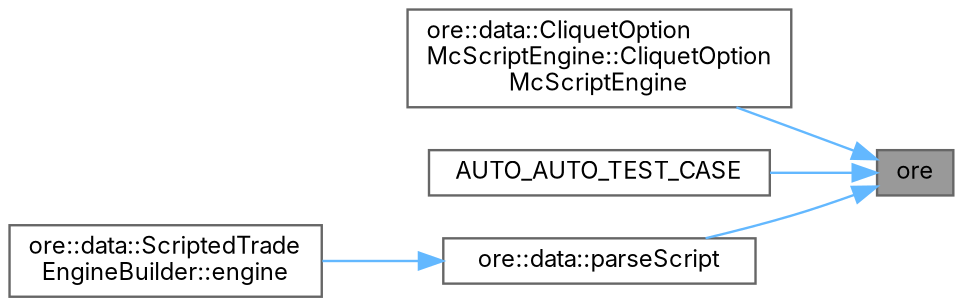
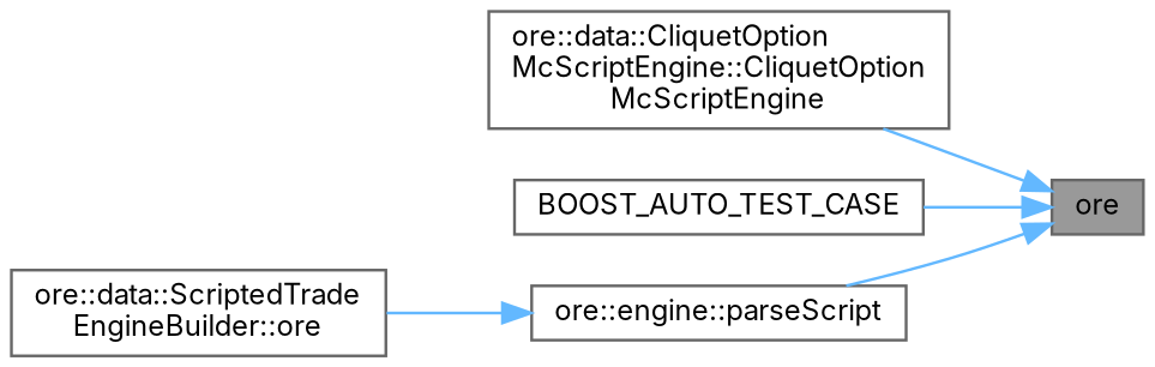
  digraph {
    fontname=Inter
    rankdir=RL
    node [color=grey40 fillcolor=white fontname=Inter fontsize=10 shape=box style=filled]
    edge [color=steelblue1 dir=back fontname=Inter fontsize=10 labelfontname=Helvetica labelfontsize=10 style=solid]
    n1 [color=gray40 fillcolor=grey60 fontcolor=black height=0.2 label=ore width=0.4]
    n2 [height=0.2 label="ore::data::CliquetOption\lMcScriptEngine::CliquetOption\lMcScriptEngine" width=0.4]
-   n3 [height=0.2 label=AUTO_AUTO_TEST_CASE width=0.4]
-   n4 [height=0.2 label="ore::data::parseScript" width=0.4]
-   n5 [height=0.2 label="ore::data::ScriptedTrade\lEngineBuilder::engine" width=0.4]
+   n3 [height=0.2 label=BOOST_AUTO_TEST_CASE width=0.4]
+   n4 [height=0.2 label="ore::engine::parseScript" width=0.4]
+   n5 [height=0.2 label="ore::data::ScriptedTrade\lEngineBuilder::ore" width=0.4]
    n1 -> n2
    n1 -> n3
    n1 -> n4
    n4 -> n5
  }
